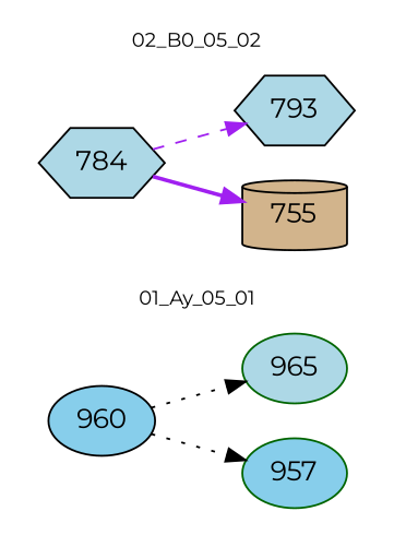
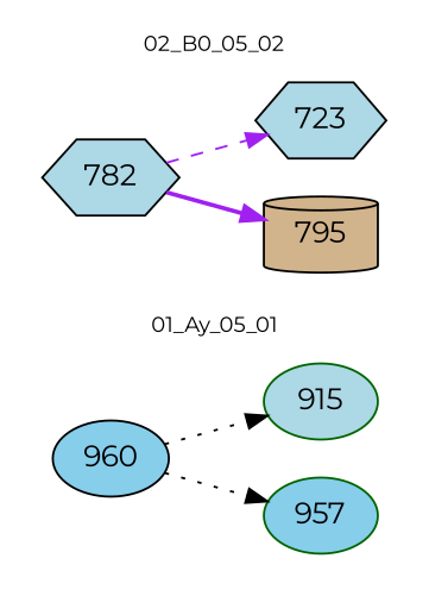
  digraph {
    fontname=Montserrat
    rankdir=LR
    node [color=black fillcolor=lightblue fontname=Montserrat shape=ellipse style=filled]
    edge [color=black fontname=Montserrat style=dotted]
    n1 [fillcolor=skyblue label=960]
    n2 [color=darkgreen fillcolor=skyblue label=957]
-   n3 [color=darkgreen label=965]
-   n4 [label=784 shape=hexagon]
-   n5 [fillcolor=tan label=755 shape=cylinder]
-   n6 [label=793 shape=hexagon]
+   n3 [color=darkgreen label=915]
+   n4 [label=782 shape=hexagon]
+   n5 [fillcolor=tan label=795 shape=cylinder]
+   n6 [label=723 shape=hexagon]
    subgraph cluster_1 {
      color=white
      fontsize=10
      label="01_Ay_05_01"
      n1
      n2
      n3
    }
    subgraph cluster_2 {
      color=white
      fontsize=10
      label="02_B0_05_02"
      n4
      n5
      n6
    }
    n1 -> n2
    n1 -> n3
    n4 -> n5 [color=purple style=bold]
    n4 -> n6 [color=purple style=dashed]
  }
